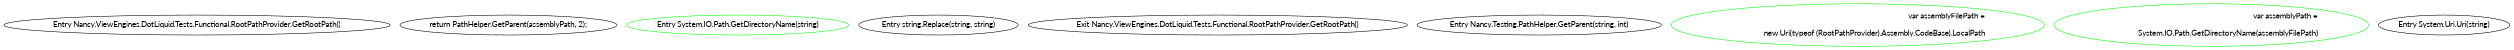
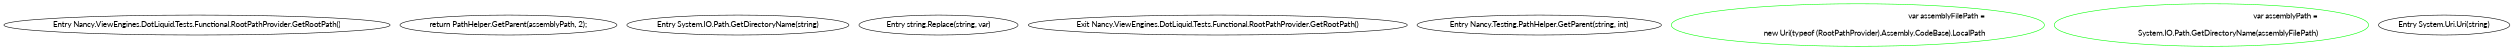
  digraph {
    fontname=Lato
    node [cluster="Nancy.ViewEngines.DotLiquid.Tests.Functional.RootPathProvider.GetRootPath()" span="0-0" fontname=Lato]
    n1 [label="Entry Nancy.ViewEngines.DotLiquid.Tests.Functional.RootPathProvider.GetRootPath()" span="10-10"]
    n2 [label="return PathHelper.GetParent(assemblyPath, 2);" span="15-15"]
-   n3 [cluster="System.IO.Path.GetDirectoryName(string)" label="Entry System.IO.Path.GetDirectoryName(string)" color=green]
-   n4 [cluster="string.Replace(string, string)" label="Entry string.Replace(string, string)"]
+   n3 [cluster="System.IO.Path.GetDirectoryName(string)" label="Entry System.IO.Path.GetDirectoryName(string)"]
+   n4 [cluster="string.Replace(string, string)" label="Entry string.Replace(string, var)"]
    n5 [label="Exit Nancy.ViewEngines.DotLiquid.Tests.Functional.RootPathProvider.GetRootPath()" span="10-10"]
    n6 [cluster="Nancy.Testing.PathHelper.GetParent(string, int)" label="Entry Nancy.Testing.PathHelper.GetParent(string, int)" span="14-14"]
    n7 [color=green community=0 label="var assemblyFilePath =\r\n                new Uri(typeof (RootPathProvider).Assembly.CodeBase).LocalPath" prediction=0 span="13-14"]
    n8 [color=green community=0 label="var assemblyPath =\r\n                System.IO.Path.GetDirectoryName(assemblyFilePath)" prediction=1 span="16-17"]
    n9 [cluster="System.Uri.Uri(string)" label="Entry System.Uri.Uri(string)"]
  }
